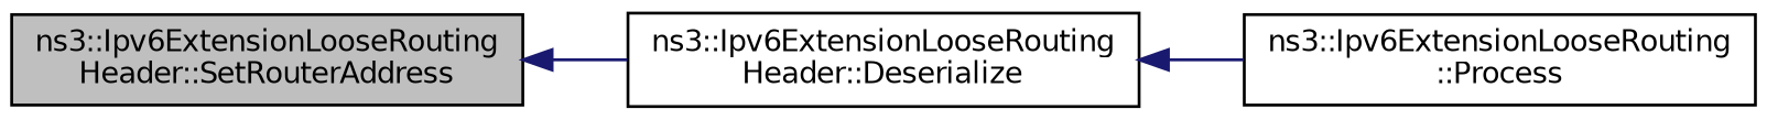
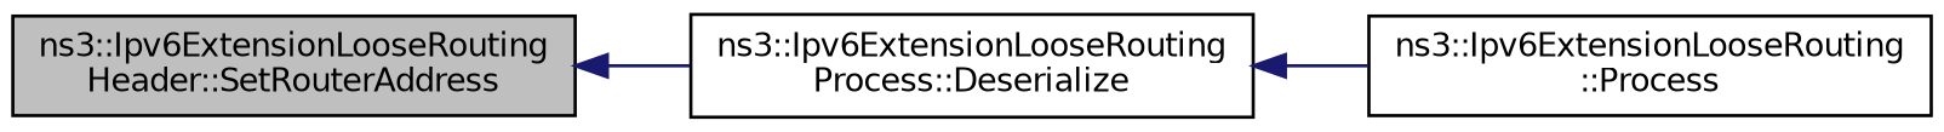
  digraph {
    rankdir=LR
    node [color=black fillcolor=white fontname=Helvetica fontsize=10 shape=record style=filled]
    edge [color=midnightblue dir=back fontname=Helvetica fontsize=10 labelfontname=Helvetica labelfontsize=10 style=solid]
    n1 [fillcolor=grey75 fontcolor=black height=0.2 label="ns3::Ipv6ExtensionLooseRouting\lHeader::SetRouterAddress" width=0.4]
-   n2 [height=0.2 label="ns3::Ipv6ExtensionLooseRouting\lHeader::Deserialize" width=0.4]
+   n2 [height=0.2 label="ns3::Ipv6ExtensionLooseRouting\lProcess::Deserialize" width=0.4]
    n3 [height=0.2 label="ns3::Ipv6ExtensionLooseRouting\l::Process" width=0.4]
    n1 -> n2
    n2 -> n3
  }
